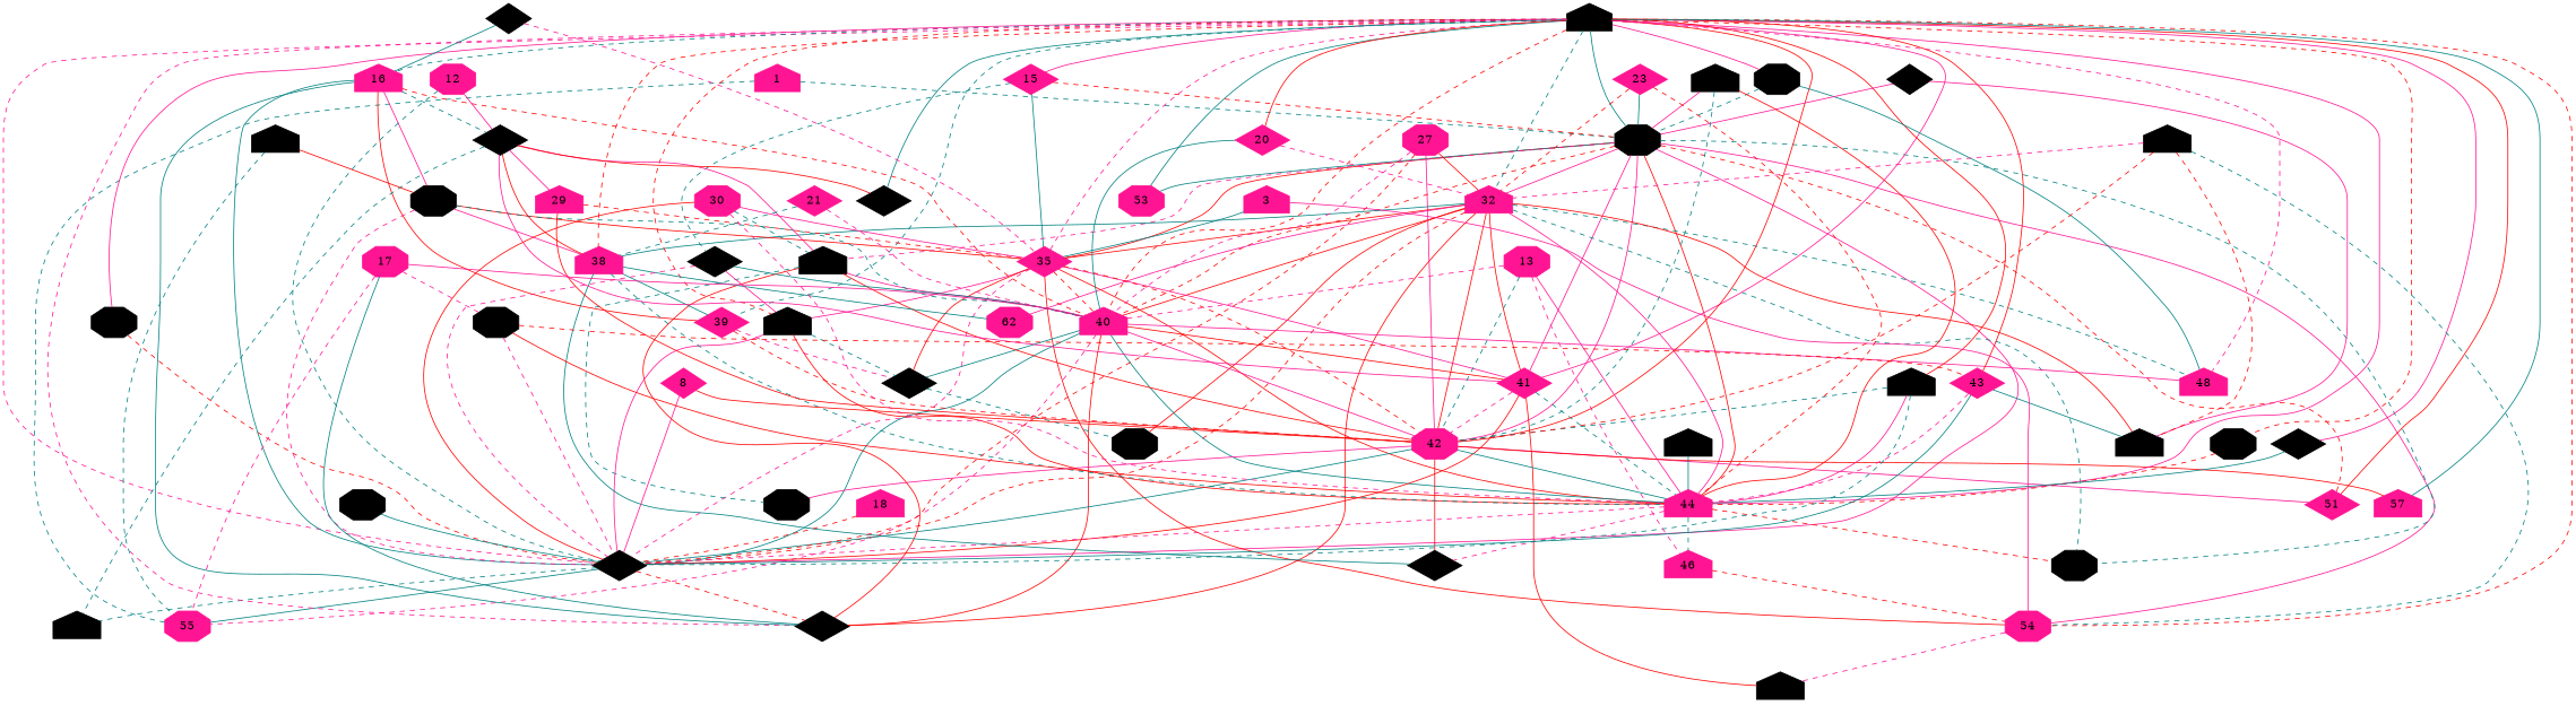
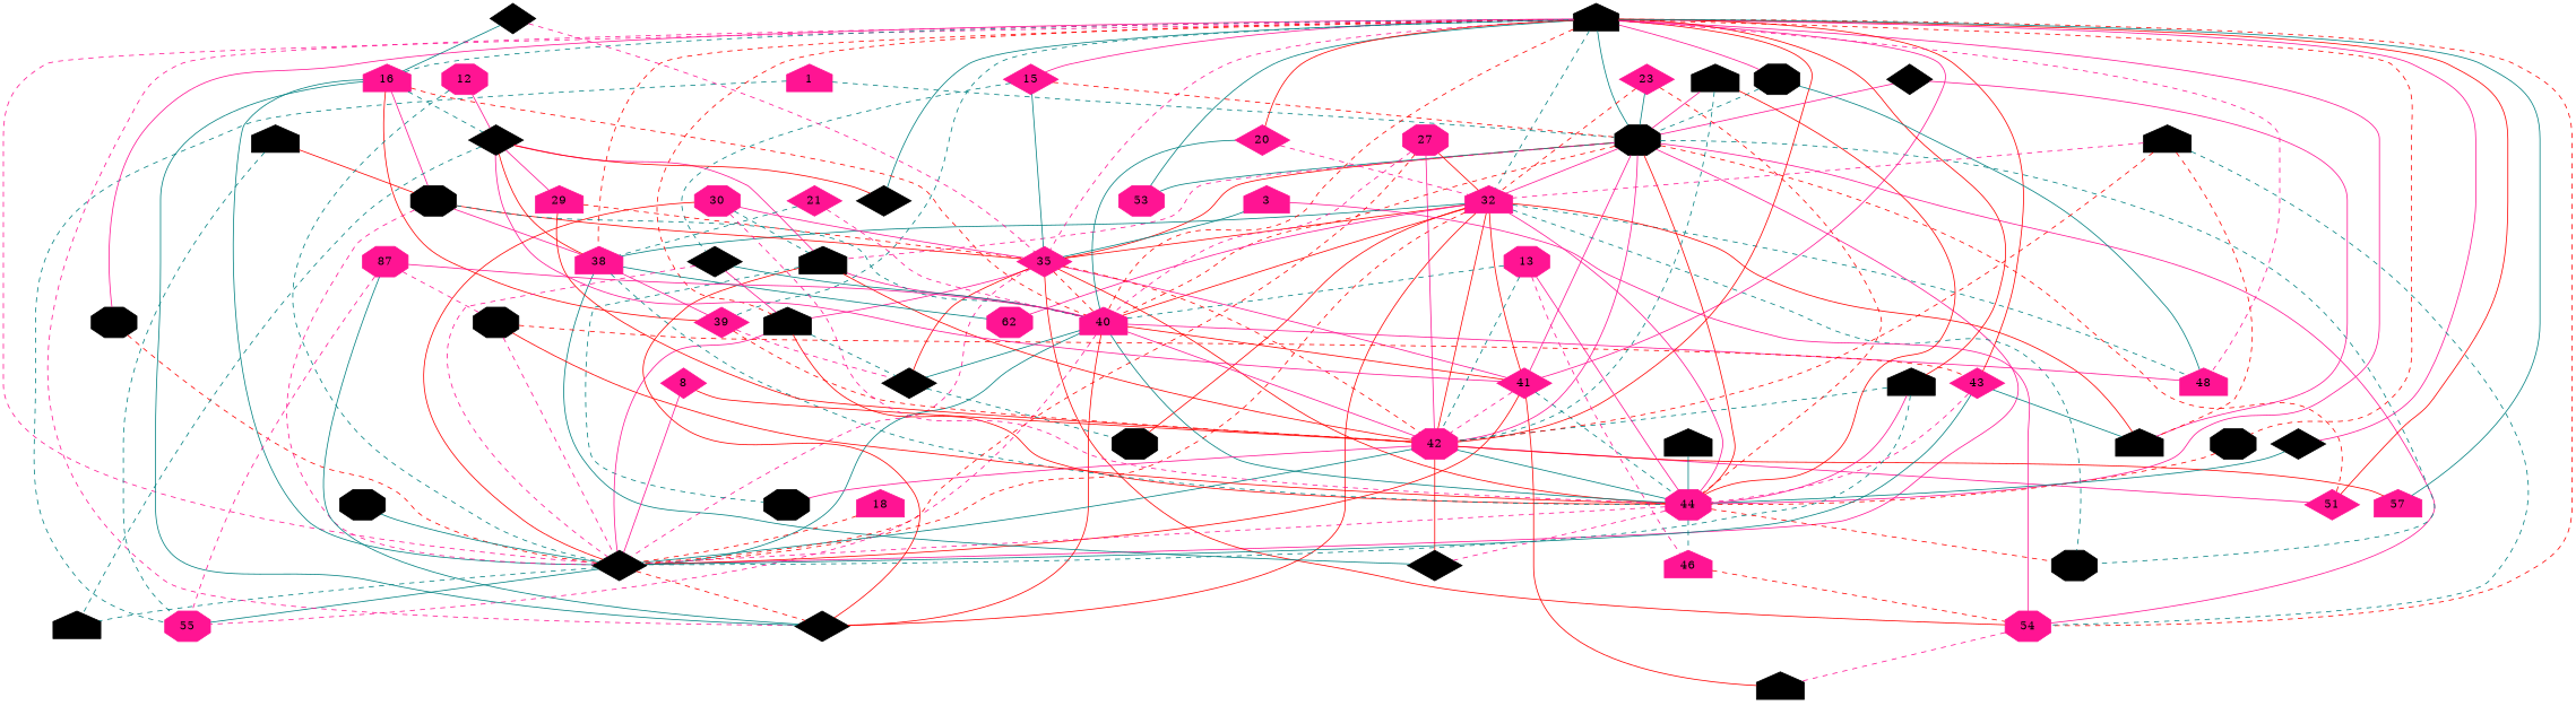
  graph {
    node [color=deeppink shape=house style=filled]
    edge [color=deeppink style=solid weight=1.0]
    28 [color=black shape=octagon]
    1
    55 [shape=octagon]
    32
    35 [shape=diamond]
    40
    41 [shape=diamond]
    42 [shape=octagon]
-   44
+   44 [shape=octagon]
    45 [color=black shape=diamond]
    51 [shape=diamond]
    53 [shape=octagon]
    54 [shape=octagon]
    36 [color=black]
    47 [color=black shape=octagon]
    2 [color=black]
    5 [color=black shape=octagon]
    9 [color=black shape=octagon]
    14 [color=black shape=diamond]
    15 [shape=diamond]
    16
    20 [shape=diamond]
    24 [color=black shape=octagon]
    31 [color=black]
    37 [color=black]
    38
    39 [shape=diamond]
    43 [shape=diamond]
    48
    49 [color=black shape=diamond]
    57
    58 [color=black shape=diamond]
    25 [color=black shape=diamond]
    34 [color=black shape=octagon]
    26 [color=black shape=diamond]
    61 [color=black]
    62 [shape=octagon]
    63 [color=black shape=octagon]
    56 [color=black shape=diamond]
    59 [color=black shape=diamond]
    60 [color=black]
    50 [color=black shape=octagon]
    46
    52 [color=black]
    3
    4 [color=black shape=diamond]
    6 [color=black shape=octagon]
    7 [color=black shape=diamond]
    8 [shape=diamond]
    10 [color=black]
    11 [color=black]
    12 [shape=octagon]
    29
    13 [shape=octagon]
-   17 [shape=octagon]
+   17 [shape=octagon label=87]
    19 [color=black shape=octagon]
    18
    21 [shape=diamond]
    22 [color=black]
    23 [shape=diamond]
    27 [shape=octagon]
    30 [shape=octagon]
    33 [color=black]
    28 -- 32
    28 -- 35 [color=red weight=2.0]
    28 -- 40 [color=red style=dashed]
    28 -- 41
    28 -- 42
    28 -- 44 [color=red]
    28 -- 45
    28 -- 51 [color=red style=dashed]
    28 -- 53 [color=teal]
    28 -- 54
    28 -- 36 [style=dashed]
    28 -- 47 [color=teal style=dashed]
    1 -- 28 [color=teal style=dashed]
    1 -- 55 [color=teal style=dashed]
    32 -- 35 [color=red]
    32 -- 40 [color=red]
    32 -- 41 [color=red]
    32 -- 42 [color=red]
    32 -- 44 [weight=2.0]
    32 -- 45 [color=red style=dashed]
    32 -- 47 [color=teal style=dashed]
    32 -- 38 [color=teal]
    32 -- 48 [color=teal style=dashed]
    32 -- 58 [color=red]
    32 -- 61 [color=red]
    32 -- 62
    32 -- 63 [color=red]
    35 -- 40 [color=red style=dashed]
    35 -- 41
    35 -- 42 [color=red style=dashed weight=2.0]
    35 -- 44 [color=red]
    35 -- 45 [style=dashed]
    35 -- 54 [color=red]
    35 -- 37
    35 -- 56 [color=red]
    40 -- 55 [style=dashed]
    40 -- 41 [color=red]
    40 -- 42
    40 -- 44 [color=teal]
    40 -- 45 [color=teal]
    40 -- 48
    40 -- 58 [color=red weight=2.0]
    40 -- 56 [color=teal]
    41 -- 42 [style=dashed]
    41 -- 44 [color=teal style=dashed]
    41 -- 45 [color=red]
    41 -- 60 [color=red]
    42 -- 44 [color=teal weight=2.0]
    42 -- 45 [color=teal]
    42 -- 51
    42 -- 57 [color=red]
    42 -- 59 [color=red]
    42 -- 50
    44 -- 45 [style=dashed]
    44 -- 47 [color=red style=dashed]
    44 -- 59 [style=dashed]
    44 -- 46 [color=teal style=dashed weight=2.0]
    45 -- 55 [color=teal]
    45 -- 58 [color=red style=dashed]
    45 -- 52 [color=teal style=dashed]
    54 -- 60 [style=dashed]
    36 -- 40
    36 -- 42 [color=red]
    36 -- 58 [color=red]
    36 -- 50 [color=teal style=dashed]
    2 -- 28 [color=teal weight=2.0]
    2 -- 32 [color=teal style=dashed weight=2.0]
    2 -- 35 [style=dashed weight=2.0]
    2 -- 40 [color=red style=dashed weight=2.0]
    2 -- 41 [weight=6.0]
    2 -- 42 [color=red weight=2.0]
    2 -- 44 [weight=2.0]
    2 -- 45 [style=dashed weight=3.0]
    2 -- 51 [color=red]
    2 -- 53 [color=teal weight=2.0]
    2 -- 54 [color=red style=dashed]
    2 -- 5 [color=red style=dashed]
    2 -- 9
    2 -- 14
    2 -- 15
    2 -- 16 [color=teal style=dashed]
    2 -- 20 [color=red]
    2 -- 24
    2 -- 31 [color=red]
    2 -- 37 [color=red style=dashed]
    2 -- 38 [color=red style=dashed weight=2.0]
    2 -- 39 [color=teal style=dashed]
    2 -- 43 [color=red]
    2 -- 48 [style=dashed weight=2.0]
    2 -- 49 [color=teal]
    2 -- 57 [color=teal]
    2 -- 58 [style=dashed]
    5 -- 44 [color=red style=dashed]
    9 -- 45 [color=red style=dashed]
    14 -- 44 [color=teal]
    15 -- 28 [color=red style=dashed]
    15 -- 35 [color=teal]
    15 -- 25 [color=teal style=dashed]
    16 -- 40 [color=red style=dashed]
    16 -- 45 [color=teal]
    16 -- 39 [color=red]
    16 -- 58 [color=teal]
    16 -- 34
    16 -- 26 [color=teal style=dashed]
    20 -- 32 [style=dashed]
    20 -- 40 [color=teal]
    24 -- 28 [color=teal style=dashed]
    24 -- 48 [color=teal]
    31 -- 42 [color=teal style=dashed]
    31 -- 44
    31 -- 45 [color=teal style=dashed]
    37 -- 44 [color=red]
    37 -- 45
    37 -- 56 [color=teal style=dashed]
    38 -- 44 [color=teal style=dashed]
-   38 -- 39 [color=teal]
+   38 -- 39
    38 -- 62 [color=teal]
    38 -- 59 [color=teal]
    39 -- 42 [color=red style=dashed]
    39 -- 56 [style=dashed]
    43 -- 44 [style=dashed]
    43 -- 45 [color=teal]
    43 -- 61 [color=teal]
    25 -- 40 [color=teal]
    25 -- 45 [style=dashed]
    25 -- 37
    34 -- 35 [color=red]
    34 -- 40 [color=teal style=dashed]
    34 -- 45 [style=dashed]
    34 -- 38 [weight=2.0]
    26 -- 41
    26 -- 36
    26 -- 38 [color=red]
    26 -- 49 [color=red]
    26 -- 52 [color=teal style=dashed]
    26 -- 29
    56 -- 63 [color=teal style=dashed]
    46 -- 54 [color=red style=dashed]
    3 -- 35 [color=teal]
    3 -- 54
    4 -- 28
    4 -- 61
    6 -- 45 [color=teal]
    7 -- 35 [style=dashed]
    7 -- 16 [color=teal]
    8 -- 42 [color=red]
    8 -- 45
    10 -- 32 [style=dashed]
    10 -- 42 [color=red style=dashed]
    10 -- 54 [color=teal style=dashed]
    10 -- 61 [color=red style=dashed]
    11 -- 55 [color=teal style=dashed]
    11 -- 34 [color=red]
    12 -- 45 [color=teal style=dashed]
    12 -- 26
    29 -- 35 [color=red style=dashed]
    29 -- 42 [color=red]
-   13 -- 40 [style=dashed]
+   13 -- 40 [color=teal style=dashed]
    13 -- 42 [color=teal style=dashed]
    13 -- 44
    13 -- 46 [style=dashed]
    17 -- 55 [style=dashed]
    17 -- 40
    17 -- 58 [color=teal]
    17 -- 19 [style=dashed]
    19 -- 44 [color=red]
    19 -- 45 [style=dashed]
    19 -- 43 [color=red style=dashed]
    18 -- 45 [color=red style=dashed]
    21 -- 40 [style=dashed]
    21 -- 38 [color=teal style=dashed]
    22 -- 28
    22 -- 42 [color=teal style=dashed]
    22 -- 44 [color=red]
    23 -- 28 [color=teal]
    23 -- 32 [color=red style=dashed]
    23 -- 44 [color=red style=dashed]
    27 -- 32 [color=red]
    27 -- 40 [style=dashed]
    27 -- 42
    27 -- 45 [color=red style=dashed]
    30 -- 35
    30 -- 44 [style=dashed]
    30 -- 45 [color=red]
    30 -- 36 [color=teal style=dashed]
    33 -- 44 [color=teal]
  }
